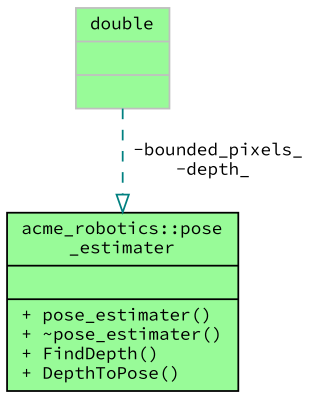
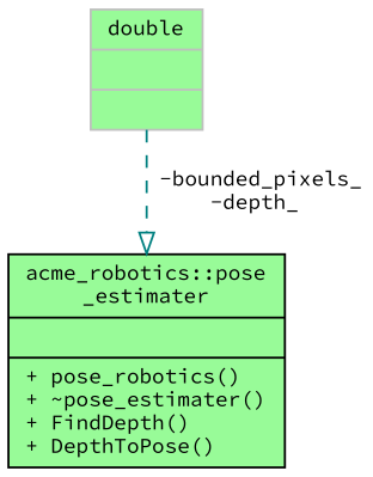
  digraph {
    fontname="Source Code Pro"
    node [fillcolor=palegreen fontname="Source Code Pro" fontsize=10 shape=record style=filled]
-   n1 [color=black fontcolor=black height=0.2 label="{acme_robotics::pose\l_estimater\n||+ pose_estimater()\l+ ~pose_estimater()\l+ FindDepth()\l+ DepthToPose()\l}" width=0.4]
+   n1 [color=black fontcolor=black height=0.2 label="{acme_robotics::pose\l_estimater\n||+ pose_robotics()\l+ ~pose_estimater()\l+ FindDepth()\l+ DepthToPose()\l}" width=0.4]
    n2 [color=grey75 height=0.2 label="{double\n||}" width=0.4]
    n2 -> n1 [arrowhead=onormal color=teal fontname="Source Code Pro" fontsize=10 label=" -bounded_pixels_\n-depth_" labelfontname=Helvetica labelfontsize=10 style=dashed]
  }
